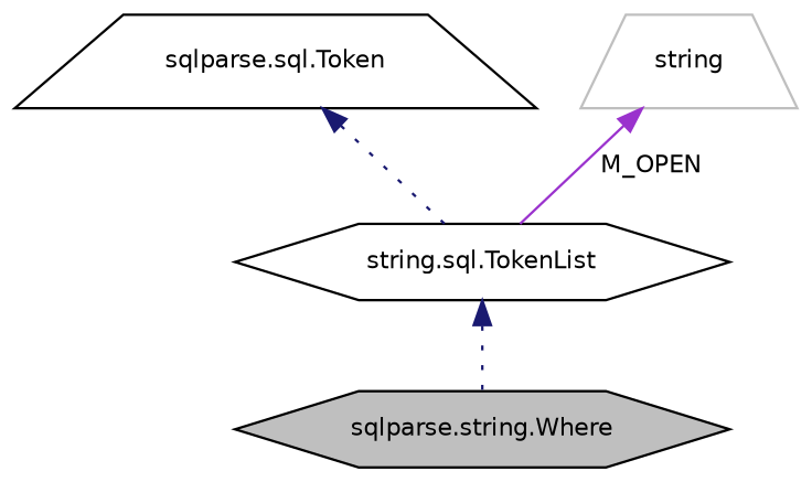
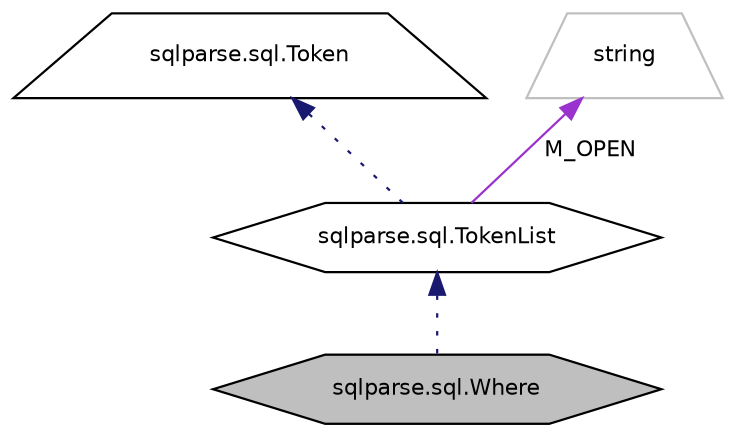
  digraph {
    node [color=black fillcolor=white fontname=Helvetica fontsize=10 shape=hexagon style=filled]
    edge [color=midnightblue dir=back fontname=Helvetica fontsize=10 labelfontname=Helvetica labelfontsize=10 style=dotted]
-   n1 [fillcolor=grey75 fontcolor=black height=0.2 label="sqlparse.string.Where" width=0.4]
-   n2 [height=0.2 label="string.sql.TokenList" width=0.4]
+   n1 [fillcolor=grey75 fontcolor=black height=0.2 label="sqlparse.sql.Where" width=0.4]
+   n2 [height=0.2 label="sqlparse.sql.TokenList" width=0.4]
    n3 [height=0.2 label="sqlparse.sql.Token" shape=trapezium width=0.4]
    n4 [color=grey75 height=0.2 label=string shape=trapezium width=0.4]
    n2 -> n1
    n3 -> n2
    n4 -> n2 [color=darkorchid3 label=" M_OPEN" style=solid]
  }
